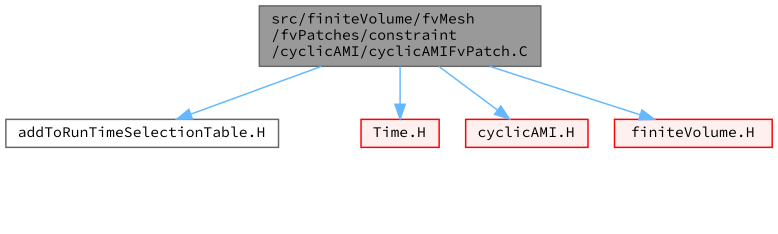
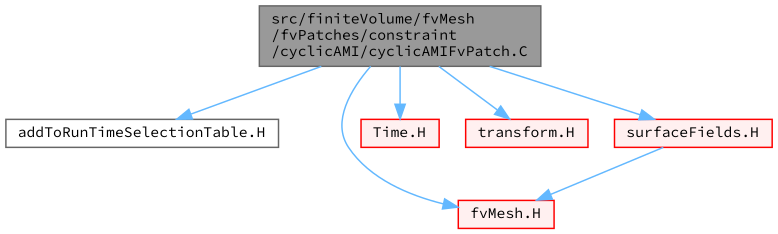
  digraph {
    fontname="Source Code Pro"
    node [color=red fillcolor="#FFF0F0" fontname="Source Code Pro" fontsize=10 shape=box style=filled]
    edge [color=steelblue1 fontname="Source Code Pro" fontsize=10 labelfontname=Helvetica labelfontsize=10 style=solid]
    n1 [color=gray40 fillcolor=grey60 fontcolor=black height=0.2 label="src/finiteVolume/fvMesh\l/fvPatches/constraint\l/cyclicAMI/cyclicAMIFvPatch.C" width=0.4]
    n2 [color=grey40 fillcolor=white height=0.2 label="addToRunTimeSelectionTable.H" width=0.4]
+   n3 [height=0.2 label="fvMesh.H" width=0.4]
    n4 [height=0.2 label="Time.H" width=0.4]
-   n5 [height=0.2 label="cyclicAMI.H" width=0.4]
-   n6 [height=0.2 label="finiteVolume.H" width=0.4]
+   n5 [height=0.2 label="transform.H" width=0.4]
+   n6 [height=0.2 label="surfaceFields.H" width=0.4]
    n1 -> n2
+   n1 -> n3
    n1 -> n4
    n1 -> n5
    n1 -> n6
+   n6 -> n3
  }
